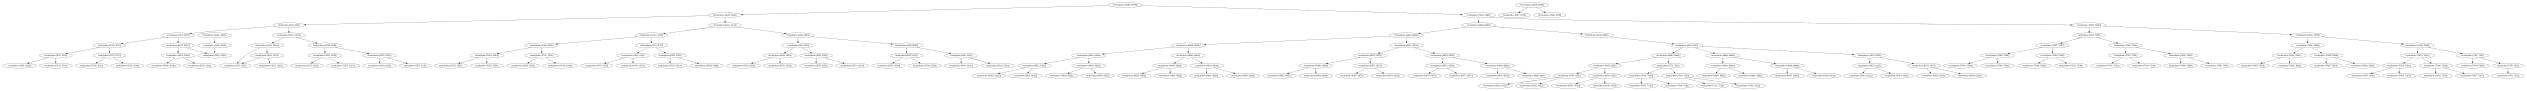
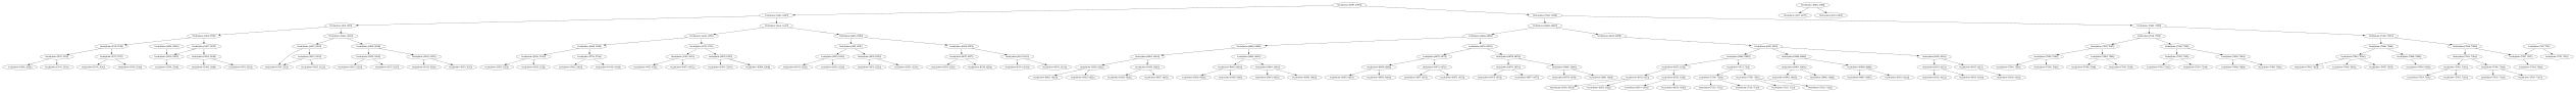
  digraph {
    fontname=Montserrat
    node [fontname=Montserrat]
    edge [fontname=Montserrat]
    n1 [label="Node{data=[6787, 6787]}"]
    n2 [label="Node{data=[3632, 3632]}"]
    n3 [label="Node{data=[7583, 7583]}"]
    n4 [label="Node{data=[3611, 3611]}"]
    n5 [label="Node{data=[6441, 6441]}"]
    n6 [label="Node{data=[6882, 6882]}"]
    n7 [label="Node{data=[7892, 7892]}"]
    n8 [label="Node{data=[3109, 3109]}"]
    n9 [label="Node{data=[3624, 3624]}"]
    n10 [label="Node{data=[4061, 4061]}"]
    n11 [label="Node{data=[6535, 6535]}"]
    n12 [label="Node{data=[3105, 3105]}"]
    n13 [label="Node{data=[3607, 3607]}"]
    n14 [label="Node{data=[3620, 3620]}"]
    n15 [label="Node{data=[3628, 3628]}"]
    n16 [label="Node{data=[3103, 3103]}"]
    n17 [label="Node{data=[3107, 3107]}"]
    n18 [label="Node{data=[3605, 3605]}"]
    n19 [label="Node{data=[3609, 3609]}"]
    n20 [label="Node{data=[2865, 2865]}"]
    n21 [label="Node{data=[3104, 3104]}"]
    n22 [label="Node{data=[3106, 3106]}"]
    n23 [label="Node{data=[3108, 3108]}"]
    n24 [label="Node{data=[3396, 3396]}"]
    n25 [label="Node{data=[3608, 3608]}"]
    n26 [label="Node{data=[3610, 3610]}"]
    n27 [label="Node{data=[3606, 3606]}"]
    n28 [label="Node{data=[3622, 3622]}"]
    n29 [label="Node{data=[3621, 3621]}"]
    n30 [label="Node{data=[3626, 3626]}"]
    n31 [label="Node{data=[3630, 3630]}"]
    n32 [label="Node{data=[3618, 3618]}"]
    n33 [label="Node{data=[3617, 3617]}"]
    n34 [label="Node{data=[3619, 3619]}"]
    n35 [label="Node{data=[3623, 3623]}"]
    n36 [label="Node{data=[3625, 3625]}"]
    n37 [label="Node{data=[3627, 3627]}"]
    n38 [label="Node{data=[3629, 3629]}"]
    n39 [label="Node{data=[3631, 3631]}"]
    n40 [label="Node{data=[3636, 3636]}"]
    n41 [label="Node{data=[5170, 5170]}"]
    n42 [label="Node{data=[6531, 6531]}"]
    n43 [label="Node{data=[6539, 6539]}"]
    n44 [label="Node{data=[3634, 3634]}"]
    n45 [label="Node{data=[3794, 3794]}"]
    n46 [label="Node{data=[4182, 4182]}"]
    n47 [label="Node{data=[6333, 6333]}"]
    n48 [label="Node{data=[3633, 3633]}"]
    n49 [label="Node{data=[3635, 3635]}"]
    n50 [label="Node{data=[3665, 3665]}"]
    n51 [label="Node{data=[4048, 4048]}"]
    n52 [label="Node{data=[4163, 4163]}"]
    n53 [label="Node{data=[4872, 4872]}"]
    n54 [label="Node{data=[5934, 5934]}"]
    n55 [label="Node{data=[6388, 6388]}"]
    n56 [label="Node{data=[6529, 6529]}"]
    n57 [label="Node{data=[6533, 6533]}"]
    n58 [label="Node{data=[6537, 6537]}"]
    n59 [label="Node{data=[6541, 6541]}"]
    n60 [label="Node{data=[6505, 6505]}"]
    n61 [label="Node{data=[6530, 6530]}"]
    n62 [label="Node{data=[6532, 6532]}"]
    n63 [label="Node{data=[6534, 6534]}"]
    n64 [label="Node{data=[6536, 6536]}"]
    n65 [label="Node{data=[6538, 6538]}"]
    n66 [label="Node{data=[6540, 6540]}"]
    n67 [label="Node{data=[6542, 6542]}"]
    n68 [label="Node{data=[6866, 6866]}"]
    n69 [label="Node{data=[6929, 6929]}"]
    n70 [label="Node{data=[7591, 7591]}"]
    n71 [label="Node{data=[7900, 7900]}"]
    n72 [label="Node{data=[6858, 6858]}"]
    n73 [label="Node{data=[6874, 6874]}"]
    n74 [label="Node{data=[6921, 6921]}"]
    n75 [label="Node{data=[6854, 6854]}"]
    n76 [label="Node{data=[6862, 6862]}"]
    n77 [label="Node{data=[6870, 6870]}"]
    n78 [label="Node{data=[6878, 6878]}"]
    n79 [label="Node{data=[6852, 6852]}"]
    n80 [label="Node{data=[6856, 6856]}"]
    n81 [label="Node{data=[6860, 6860]}"]
    n82 [label="Node{data=[6864, 6864]}"]
    n83 [label="Node{data=[6803, 6803]}"]
    n84 [label="Node{data=[6853, 6853]}"]
    n85 [label="Node{data=[6855, 6855]}"]
    n86 [label="Node{data=[6857, 6857]}"]
    n87 [label="Node{data=[6859, 6859]}"]
    n88 [label="Node{data=[6861, 6861]}"]
    n89 [label="Node{data=[6863, 6863]}"]
    n90 [label="Node{data=[6865, 6865]}"]
    n91 [label="Node{data=[6868, 6868]}"]
    n92 [label="Node{data=[6872, 6872]}"]
    n93 [label="Node{data=[6876, 6876]}"]
    n94 [label="Node{data=[6880, 6880]}"]
    n95 [label="Node{data=[6867, 6867]}"]
    n96 [label="Node{data=[6869, 6869]}"]
    n97 [label="Node{data=[6871, 6871]}"]
    n98 [label="Node{data=[6873, 6873]}"]
    n99 [label="Node{data=[6875, 6875]}"]
    n100 [label="Node{data=[6877, 6877]}"]
    n101 [label="Node{data=[6879, 6879]}"]
    n102 [label="Node{data=[6881, 6881]}"]
    n103 [label="Node{data=[6980, 6980]}"]
    n104 [label="Node{data=[6886, 6886]}"]
    n105 [label="Node{data=[6925, 6925]}"]
    n106 [label="Node{data=[6933, 6933]}"]
    n107 [label="Node{data=[7153, 7153]}"]
    n108 [label="Node{data=[6884, 6884]}"]
    n109 [label="Node{data=[6888, 6888]}"]
    n110 [label="Node{data=[6923, 6923]}"]
    n111 [label="Node{data=[6927, 6927]}"]
    n112 [label="Node{data=[6883, 6883]}"]
    n113 [label="Node{data=[6885, 6885]}"]
    n114 [label="Node{data=[6887, 6887]}"]
    n115 [label="Node{data=[6920, 6920]}"]
    n116 [label="Node{data=[6922, 6922]}"]
    n117 [label="Node{data=[6924, 6924]}"]
    n118 [label="Node{data=[6926, 6926]}"]
-   n119 [label="Node{data=[6928, 6928]}"]
    n120 [label="Node{data=[6931, 6931]}"]
    n121 [label="Node{data=[6935, 6935]}"]
    n122 [label="Node{data=[7096, 7096]}"]
    n123 [label="Node{data=[7581, 7581]}"]
    n124 [label="Node{data=[6930, 6930]}"]
    n125 [label="Node{data=[6932, 6932]}"]
    n126 [label="Node{data=[6934, 6934]}"]
    n127 [label="Node{data=[6936, 6936]}"]
    n128 [label="Node{data=[7032, 7032]}"]
    n129 [label="Node{data=[7128, 7128]}"]
    n130 [label="Node{data=[7221, 7221]}"]
    n131 [label="Node{data=[7582, 7582]}"]
    n132 [label="Node{data=[7587, 7587]}"]
    n133 [label="Node{data=[7595, 7595]}"]
    n134 [label="Node{data=[7896, 7896]}"]
    n135 [label="Node{data=[7908, 7908]}"]
    n136 [label="Node{data=[7585, 7585]}"]
    n137 [label="Node{data=[7589, 7589]}"]
    n138 [label="Node{data=[7593, 7593]}"]
    n139 [label="Node{data=[7890, 7890]}"]
    n140 [label="Node{data=[7584, 7584]}"]
    n141 [label="Node{data=[7586, 7586]}"]
    n142 [label="Node{data=[7588, 7588]}"]
    n143 [label="Node{data=[7590, 7590]}"]
    n144 [label="Node{data=[7592, 7592]}"]
    n145 [label="Node{data=[7594, 7594]}"]
    n146 [label="Node{data=[7889, 7889]}"]
    n147 [label="Node{data=[7891, 7891]}"]
    n148 [label="Node{data=[7894, 7894]}"]
    n149 [label="Node{data=[7898, 7898]}"]
    n150 [label="Node{data=[7904, 7904]}"]
    n151 [label="Node{data=[7910, 7910]}"]
    n152 [label="Node{data=[7893, 7893]}"]
    n153 [label="Node{data=[7895, 7895]}"]
    n154 [label="Node{data=[7897, 7897]}"]
    n155 [label="Node{data=[7899, 7899]}"]
    n156 [label="Node{data=[7902, 7902]}"]
    n157 [label="Node{data=[7906, 7906]}"]
    n158 [label="Node{data=[7909, 7909]}"]
    n159 [label="Node{data=[7911, 7911]}"]
    n160 [label="Node{data=[7901, 7901]}"]
    n161 [label="Node{data=[7903, 7903]}"]
    n162 [label="Node{data=[7905, 7905]}"]
    n163 [label="Node{data=[7907, 7907]}"]
    n164 [label="Node{data=[7912, 7912]}"]
    n1 -> n2
    n1 -> n3
    n2 -> n4
    n2 -> n5
    n3 -> n6
    n3 -> n7
    n4 -> n8
    n4 -> n9
    n5 -> n10
    n5 -> n11
    n6 -> n68
    n6 -> n69
    n7 -> n70
    n7 -> n71
    n8 -> n12
    n8 -> n13
    n9 -> n14
    n9 -> n15
    n10 -> n40
    n10 -> n41
    n11 -> n42
    n11 -> n43
    n12 -> n16
    n12 -> n17
-   n13 -> n24
+   n13 -> n18
    n13 -> n19
    n14 -> n28
    n14 -> n29
    n15 -> n30
    n15 -> n31
    n16 -> n20
    n16 -> n21
    n17 -> n22
    n17 -> n23
    n18 -> n24
    n19 -> n25
    n19 -> n26
    n27 -> n18
    n28 -> n29
    n28 -> n35
    n30 -> n36
    n30 -> n37
    n31 -> n38
    n31 -> n39
    n32 -> n33
    n32 -> n34
    n40 -> n44
    n40 -> n45
    n41 -> n46
    n41 -> n47
    n42 -> n56
    n42 -> n57
    n43 -> n58
    n43 -> n59
    n44 -> n48
    n44 -> n49
    n45 -> n50
    n45 -> n51
    n46 -> n52
    n46 -> n53
    n47 -> n54
    n47 -> n55
    n56 -> n60
    n56 -> n61
    n57 -> n62
    n57 -> n63
    n58 -> n64
    n58 -> n65
    n59 -> n66
    n59 -> n67
    n68 -> n72
    n68 -> n73
    n69 -> n74
    n70 -> n132
    n70 -> n133
    n71 -> n134
    n71 -> n135
    n72 -> n75
    n72 -> n76
    n73 -> n77
    n73 -> n78
    n74 -> n103
    n74 -> n104
    n74 -> n105
    n75 -> n79
    n75 -> n80
    n76 -> n81
    n76 -> n82
    n77 -> n91
    n77 -> n92
    n78 -> n93
    n78 -> n94
    n79 -> n83
    n79 -> n84
    n80 -> n85
    n80 -> n86
    n81 -> n87
    n81 -> n88
    n82 -> n89
    n82 -> n90
    n91 -> n95
    n91 -> n96
    n92 -> n97
    n92 -> n98
    n93 -> n99
    n93 -> n100
    n94 -> n101
    n94 -> n102
    n103 -> n106
    n103 -> n107
    n104 -> n108
    n104 -> n109
    n105 -> n110
    n105 -> n111
    n106 -> n120
    n106 -> n121
    n107 -> n122
    n107 -> n123
    n108 -> n112
    n108 -> n113
    n109 -> n114
    n109 -> n115
    n110 -> n116
    n110 -> n117
    n111 -> n118
-   n111 -> n119
    n120 -> n124
    n120 -> n125
    n121 -> n126
    n121 -> n127
    n122 -> n128
    n122 -> n129
    n123 -> n130
    n123 -> n131
    n132 -> n136
    n132 -> n137
    n133 -> n138
    n133 -> n139
    n134 -> n148
    n134 -> n149
    n135 -> n150
    n135 -> n151
    n136 -> n140
    n136 -> n141
    n137 -> n142
    n137 -> n143
    n138 -> n144
    n138 -> n145
    n139 -> n146
    n139 -> n147
    n148 -> n152
    n148 -> n153
-   n149 -> n154
+   n148 -> n154
    n149 -> n155
    n150 -> n156
    n150 -> n157
    n151 -> n158
-   n151 -> n159
+   n159 -> n151
    n156 -> n160
    n156 -> n161
    n157 -> n162
    n157 -> n163
    n159 -> n164
  }
